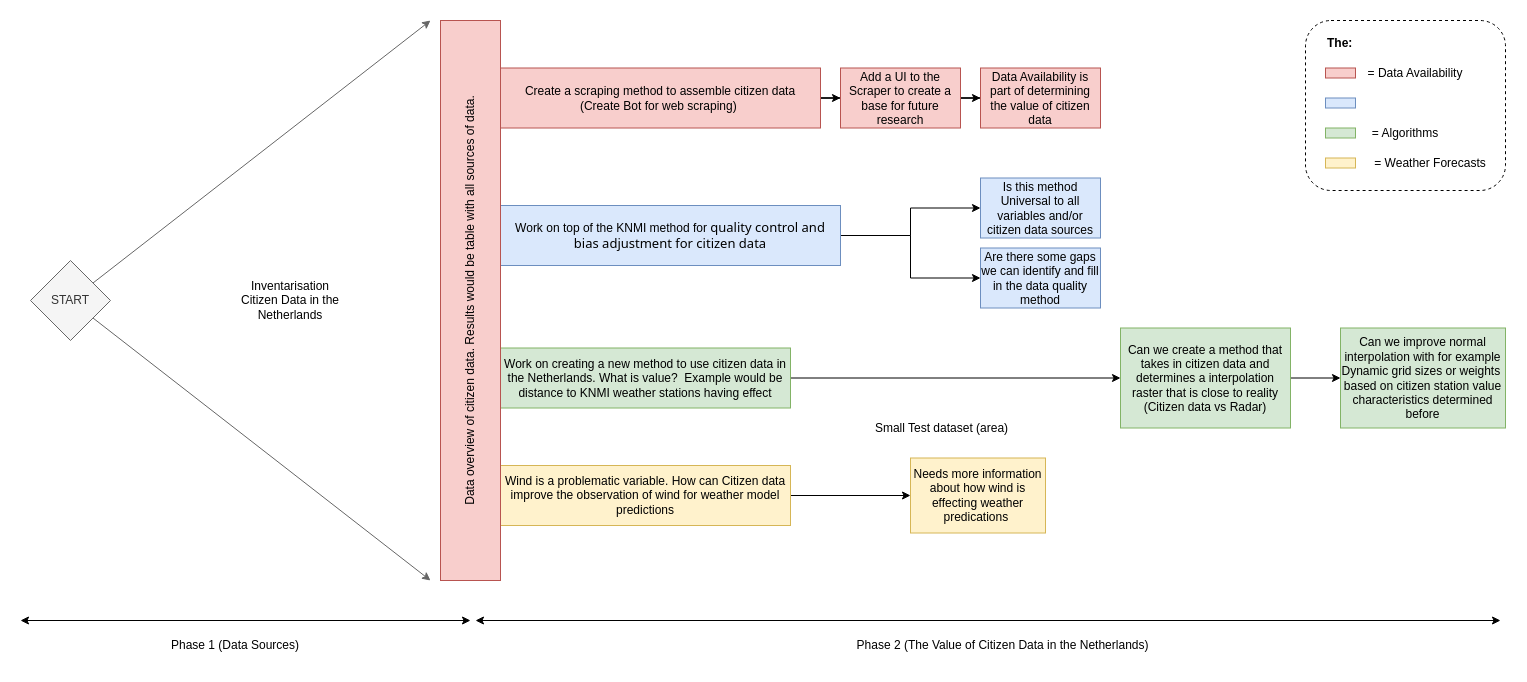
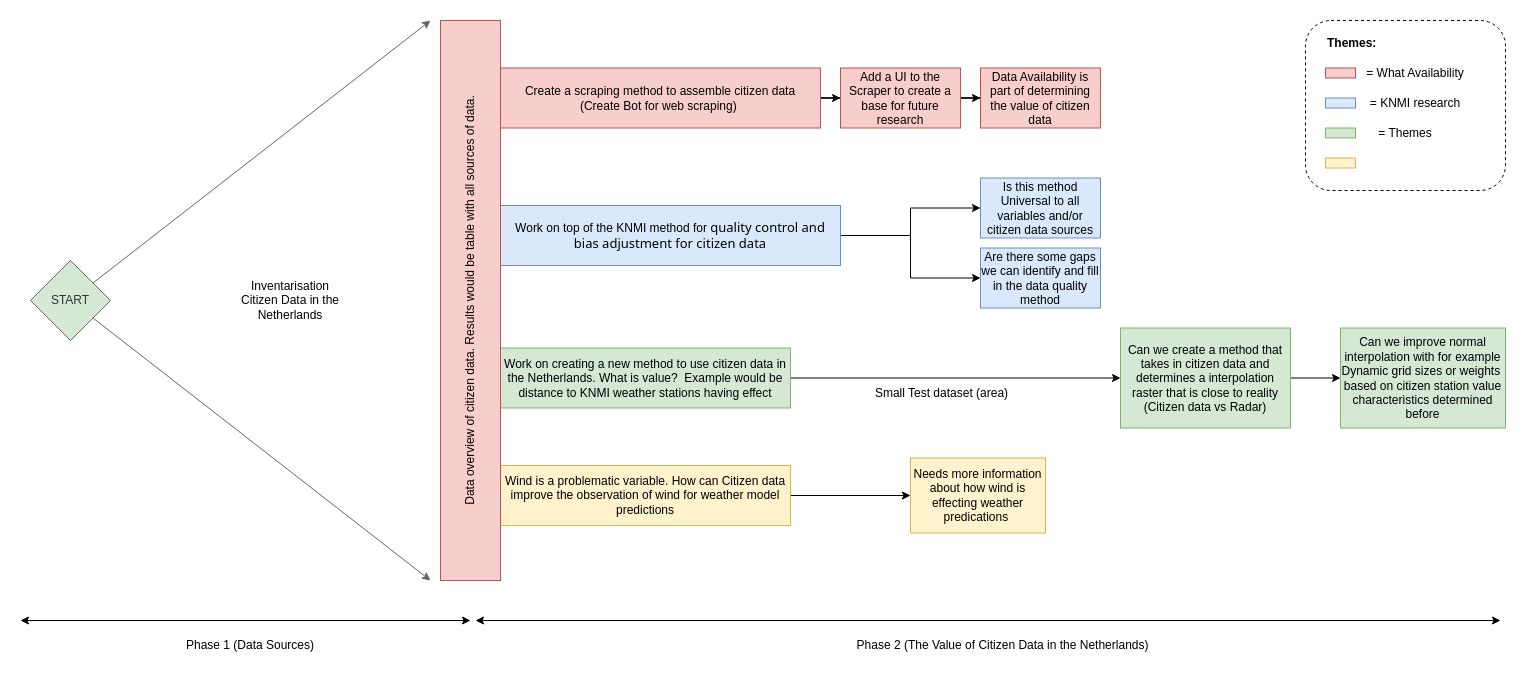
  <mxCell id="0" />
  <mxCell id="1" parent="0" />
  <mxCell id="2" value="" style="endArrow=classic;html=1;rounded=0;fillColor=#f5f5f5;strokeColor=#666666;" edge="1" parent="1"><mxGeometry width="50" height="50" relative="1" as="geometry"><mxPoint x="70" y="300" as="sourcePoint" /><mxPoint x="430" y="580" as="targetPoint" /></mxGeometry></mxCell>
  <mxCell id="3" value="" style="endArrow=classic;html=1;rounded=0;fillColor=#f5f5f5;strokeColor=#666666;" edge="1" parent="1"><mxGeometry width="50" height="50" relative="1" as="geometry"><mxPoint x="70" y="300" as="sourcePoint" /><mxPoint x="430" y="20" as="targetPoint" /></mxGeometry></mxCell>
  <mxCell id="4" style="edgeStyle=orthogonalEdgeStyle;rounded=0;orthogonalLoop=1;jettySize=auto;html=1;exitX=0.5;exitY=1;exitDx=0;exitDy=0;" edge="1" parent="1"><mxGeometry relative="1" as="geometry"><mxPoint x="480" y="580" as="sourcePoint" /><mxPoint x="480" y="580" as="targetPoint" /></mxGeometry></mxCell>
  <mxCell id="5" value="Inventarisation Citizen Data in the Netherlands" style="text;html=1;strokeColor=none;fillColor=none;align=center;verticalAlign=middle;whiteSpace=wrap;rounded=0;" vertex="1" parent="1"><mxGeometry x="230" y="257.5" width="120" height="85" as="geometry" /></mxCell>
  <mxCell id="6" value="" style="edgeStyle=orthogonalEdgeStyle;rounded=0;orthogonalLoop=1;jettySize=auto;html=1;fontColor=#000000;" edge="1" parent="1" source="7" target="23"><mxGeometry relative="1" as="geometry" /></mxCell>
  <mxCell id="7" value="Create a scraping method to assemble citizen data&lt;br&gt;(Create Bot for web scraping)&amp;nbsp;" style="rounded=0;whiteSpace=wrap;html=1;fillColor=#f8cecc;strokeColor=#b85450;" vertex="1" parent="1"><mxGeometry x="500" y="67.5" width="320" height="60" as="geometry" /></mxCell>
  <mxCell id="8" value="" style="edgeStyle=orthogonalEdgeStyle;rounded=0;orthogonalLoop=1;jettySize=auto;html=1;fontColor=#000000;" edge="1" parent="1" source="10" target="20"><mxGeometry relative="1" as="geometry" /></mxCell>
  <mxCell id="9" value="" style="edgeStyle=orthogonalEdgeStyle;rounded=0;orthogonalLoop=1;jettySize=auto;html=1;fontColor=#000000;" edge="1" parent="1" source="10" target="21"><mxGeometry relative="1" as="geometry" /></mxCell>
  <mxCell id="10" value="Work on top of the KNMI method for&amp;nbsp;&lt;span style=&quot;font-family: Sans, Arial, sans-serif; font-size: 13px;&quot;&gt;quality control and bias adjustment for citizen data&lt;/span&gt;" style="rounded=0;whiteSpace=wrap;html=1;fillColor=#dae8fc;strokeColor=#6c8ebf;" vertex="1" parent="1"><mxGeometry x="500" y="205" width="340" height="60" as="geometry" /></mxCell>
  <mxCell id="11" value="" style="edgeStyle=orthogonalEdgeStyle;rounded=0;orthogonalLoop=1;jettySize=auto;html=1;fontColor=#000000;" edge="1" parent="1" source="12" target="26"><mxGeometry relative="1" as="geometry" /></mxCell>
  <mxCell id="12" value="Work on creating a new method to use citizen data in the Netherlands. What is value?&amp;nbsp; Example would be distance to KNMI weather stations having effect" style="rounded=0;whiteSpace=wrap;html=1;fillColor=#d5e8d4;strokeColor=#82b366;" vertex="1" parent="1"><mxGeometry x="500" y="347.5" width="290" height="60" as="geometry" /></mxCell>
  <mxCell id="13" value="" style="edgeStyle=orthogonalEdgeStyle;rounded=0;orthogonalLoop=1;jettySize=auto;html=1;fontColor=#000000;" edge="1" parent="1" source="14" target="30"><mxGeometry relative="1" as="geometry" /></mxCell>
  <mxCell id="14" value="Wind is a problematic variable. How can Citizen data improve the observation of wind for weather model predictions" style="rounded=0;whiteSpace=wrap;html=1;fillColor=#fff2cc;strokeColor=#d6b656;" vertex="1" parent="1"><mxGeometry x="500" y="465" width="290" height="60" as="geometry" /></mxCell>
  <mxCell id="15" value="" style="endArrow=classic;startArrow=classic;html=1;rounded=0;fontColor=#000000;" edge="1" parent="1"><mxGeometry width="50" height="50" relative="1" as="geometry"><mxPoint x="20" y="620" as="sourcePoint" /><mxPoint x="470" y="620" as="targetPoint" /></mxGeometry></mxCell>
  <mxCell id="16" value="Data overview of citizen data. Results would be table with all sources of data." style="rounded=0;whiteSpace=wrap;html=1;rotation=-90;fillColor=#f8cecc;strokeColor=#b85450;" vertex="1" parent="1"><mxGeometry x="190" y="270" width="560" height="60" as="geometry" /></mxCell>
- <mxCell id="17" value="Phase 1 (Data Sources)" style="text;html=1;strokeColor=none;fillColor=none;align=center;verticalAlign=middle;whiteSpace=wrap;rounded=0;fontColor=#000000;" vertex="1" parent="1"><mxGeometry x="165" y="630" width="140" height="30" as="geometry" /></mxCell>
+ <mxCell id="17" value="Phase 1 (Data Sources)" style="text;html=1;strokeColor=none;fillColor=none;align=center;verticalAlign=middle;whiteSpace=wrap;rounded=0;fontColor=#000000;" vertex="1" parent="1"><mxGeometry x="180" y="630" width="140" height="30" as="geometry" /></mxCell>
  <mxCell id="18" value="" style="endArrow=classic;startArrow=classic;html=1;rounded=0;fontColor=#000000;" edge="1" parent="1"><mxGeometry width="50" height="50" relative="1" as="geometry"><mxPoint x="475" y="620" as="sourcePoint" /><mxPoint x="1500" y="620" as="targetPoint" /></mxGeometry></mxCell>
  <mxCell id="19" value="Phase 2 (The Value of Citizen Data in the Netherlands)" style="text;html=1;strokeColor=none;fillColor=none;align=center;verticalAlign=middle;whiteSpace=wrap;rounded=0;fontColor=#000000;" vertex="1" parent="1"><mxGeometry x="820" y="630" width="365" height="30" as="geometry" /></mxCell>
  <mxCell id="20" value="Are there some gaps we can identify and fill in the data quality method" style="whiteSpace=wrap;html=1;rounded=0;fillColor=#dae8fc;strokeColor=#6c8ebf;" vertex="1" parent="1"><mxGeometry x="980" y="247.5" width="120" height="60" as="geometry" /></mxCell>
  <mxCell id="21" value="Is this method Universal to all variables and/or citizen data sources" style="whiteSpace=wrap;html=1;rounded=0;fillColor=#dae8fc;strokeColor=#6c8ebf;" vertex="1" parent="1"><mxGeometry x="980" y="177.5" width="120" height="60" as="geometry" /></mxCell>
  <mxCell id="22" value="" style="edgeStyle=orthogonalEdgeStyle;rounded=0;orthogonalLoop=1;jettySize=auto;html=1;fontColor=#000000;" edge="1" parent="1" source="23" target="24"><mxGeometry relative="1" as="geometry" /></mxCell>
  <mxCell id="23" value="Add a UI to the Scraper to create a base for future research" style="whiteSpace=wrap;html=1;fillColor=#f8cecc;strokeColor=#b85450;rounded=0;" vertex="1" parent="1"><mxGeometry x="840" y="67.5" width="120" height="60" as="geometry" /></mxCell>
  <mxCell id="24" value="Data Availability is part of determining the value of citizen data" style="whiteSpace=wrap;html=1;fillColor=#f8cecc;strokeColor=#b85450;rounded=0;" vertex="1" parent="1"><mxGeometry x="980" y="67.5" width="120" height="60" as="geometry" /></mxCell>
  <mxCell id="25" value="" style="edgeStyle=orthogonalEdgeStyle;rounded=0;orthogonalLoop=1;jettySize=auto;html=1;fontColor=#000000;" edge="1" parent="1" source="26" target="27"><mxGeometry relative="1" as="geometry" /></mxCell>
  <mxCell id="26" value="Can we create a method that takes in citizen data and determines a interpolation raster that is close to reality (Citizen data vs Radar)" style="whiteSpace=wrap;html=1;rounded=0;fillColor=#d5e8d4;strokeColor=#82b366;" vertex="1" parent="1"><mxGeometry x="1120" y="327.5" width="170" height="100" as="geometry" /></mxCell>
  <mxCell id="27" value="Can we improve normal interpolation with for example Dynamic grid sizes or weights&amp;nbsp;&lt;br&gt;based on citizen station value characteristics determined before" style="whiteSpace=wrap;html=1;rounded=0;fillColor=#d5e8d4;strokeColor=#82b366;" vertex="1" parent="1"><mxGeometry x="1340" y="327.5" width="165" height="100" as="geometry" /></mxCell>
- <mxCell id="28" value="Small Test dataset (area)" style="text;html=1;strokeColor=none;fillColor=none;align=center;verticalAlign=middle;whiteSpace=wrap;rounded=0;labelBackgroundColor=none;fontColor=#000000;" vertex="1" parent="1"><mxGeometry x="870" y="412.5" width="143" height="30" as="geometry" /></mxCell>
- <mxCell id="29" value="START" style="rhombus;whiteSpace=wrap;html=1;labelBackgroundColor=none;fontColor=#333333;fillColor=#f5f5f5;strokeColor=#666666;" vertex="1" parent="1"><mxGeometry x="30" y="260" width="80" height="80" as="geometry" /></mxCell>
+ <mxCell id="28" value="Small Test dataset (area)" style="text;html=1;strokeColor=none;fillColor=none;align=center;verticalAlign=middle;whiteSpace=wrap;rounded=0;labelBackgroundColor=none;fontColor=#000000;" vertex="1" parent="1"><mxGeometry x="870" y="377.5" width="143" height="30" as="geometry" /></mxCell>
+ <mxCell id="29" value="START" style="rhombus;whiteSpace=wrap;html=1;labelBackgroundColor=none;fontColor=#333333;fillColor=#d5e8d4;strokeColor=#666666;" vertex="1" parent="1"><mxGeometry x="30" y="260" width="80" height="80" as="geometry" /></mxCell>
  <mxCell id="30" value="Needs more information about how wind is effecting weather predications&amp;nbsp;" style="whiteSpace=wrap;html=1;rounded=0;fillColor=#fff2cc;strokeColor=#d6b656;" vertex="1" parent="1"><mxGeometry x="910" y="457.5" width="135" height="75" as="geometry" /></mxCell>
  <mxCell id="31" value="" style="rounded=0;whiteSpace=wrap;html=1;labelBackgroundColor=none;fillColor=#f8cecc;strokeColor=#b85450;" vertex="1" parent="1"><mxGeometry x="1325" y="67.5" width="30" height="10" as="geometry" /></mxCell>
- <mxCell id="32" value="= Data Availability" style="text;html=1;strokeColor=none;fillColor=none;align=center;verticalAlign=middle;whiteSpace=wrap;rounded=0;labelBackgroundColor=none;fontColor=#000000;" vertex="1" parent="1"><mxGeometry x="1365" y="57.5" width="100" height="30" as="geometry" /></mxCell>
+ <mxCell id="32" value="= What Availability" style="text;html=1;strokeColor=none;fillColor=none;align=center;verticalAlign=middle;whiteSpace=wrap;rounded=0;labelBackgroundColor=none;fontColor=#000000;" vertex="1" parent="1"><mxGeometry x="1365" y="57.5" width="100" height="30" as="geometry" /></mxCell>
  <mxCell id="33" value="" style="rounded=0;whiteSpace=wrap;html=1;labelBackgroundColor=none;fillColor=#dae8fc;strokeColor=#6c8ebf;" vertex="1" parent="1"><mxGeometry x="1325" y="97.5" width="30" height="10" as="geometry" /></mxCell>
+ <mxCell id="34" value="= KNMI research" style="text;html=1;strokeColor=none;fillColor=none;align=center;verticalAlign=middle;whiteSpace=wrap;rounded=0;labelBackgroundColor=none;fontColor=#000000;" vertex="1" parent="1"><mxGeometry x="1365" y="87.5" width="100" height="30" as="geometry" /></mxCell>
  <mxCell id="35" value="" style="rounded=0;whiteSpace=wrap;html=1;labelBackgroundColor=none;fillColor=#d5e8d4;strokeColor=#82b366;" vertex="1" parent="1"><mxGeometry x="1325" y="127.5" width="30" height="10" as="geometry" /></mxCell>
- <mxCell id="36" value="= Algorithms" style="text;html=1;strokeColor=none;fillColor=none;align=center;verticalAlign=middle;whiteSpace=wrap;rounded=0;labelBackgroundColor=none;fontColor=#000000;" vertex="1" parent="1"><mxGeometry x="1355" y="117.5" width="100" height="30" as="geometry" /></mxCell>
+ <mxCell id="36" value="= Themes" style="text;html=1;strokeColor=none;fillColor=none;align=center;verticalAlign=middle;whiteSpace=wrap;rounded=0;labelBackgroundColor=none;fontColor=#000000;" vertex="1" parent="1"><mxGeometry x="1355" y="117.5" width="100" height="30" as="geometry" /></mxCell>
  <mxCell id="37" value="" style="rounded=0;whiteSpace=wrap;html=1;labelBackgroundColor=none;fillColor=#fff2cc;strokeColor=#d6b656;" vertex="1" parent="1"><mxGeometry x="1325" y="157.5" width="30" height="10" as="geometry" /></mxCell>
- <mxCell id="38" value="= Weather Forecasts" style="text;html=1;strokeColor=none;fillColor=none;align=center;verticalAlign=middle;whiteSpace=wrap;rounded=0;labelBackgroundColor=none;fontColor=#000000;" vertex="1" parent="1"><mxGeometry x="1365" y="147.5" width="130" height="30" as="geometry" /></mxCell>
- <mxCell id="39" value="&lt;b&gt;The:&lt;/b&gt;" style="text;html=1;strokeColor=none;fillColor=none;align=left;verticalAlign=middle;whiteSpace=wrap;rounded=0;labelBackgroundColor=none;fontColor=#000000;" vertex="1" parent="1"><mxGeometry x="1325" y="27.5" width="60" height="30" as="geometry" /></mxCell>
+ <mxCell id="39" value="&lt;b&gt;Themes:&lt;/b&gt;" style="text;html=1;strokeColor=none;fillColor=none;align=left;verticalAlign=middle;whiteSpace=wrap;rounded=0;labelBackgroundColor=none;fontColor=#000000;" vertex="1" parent="1"><mxGeometry x="1325" y="27.5" width="60" height="30" as="geometry" /></mxCell>
  <mxCell id="40" value="" style="rounded=1;whiteSpace=wrap;html=1;labelBackgroundColor=none;fontColor=#000000;fillColor=none;gradientColor=default;dashed=1;" vertex="1" parent="1"><mxGeometry x="1305" y="20" width="200" height="170" as="geometry" /></mxCell>
